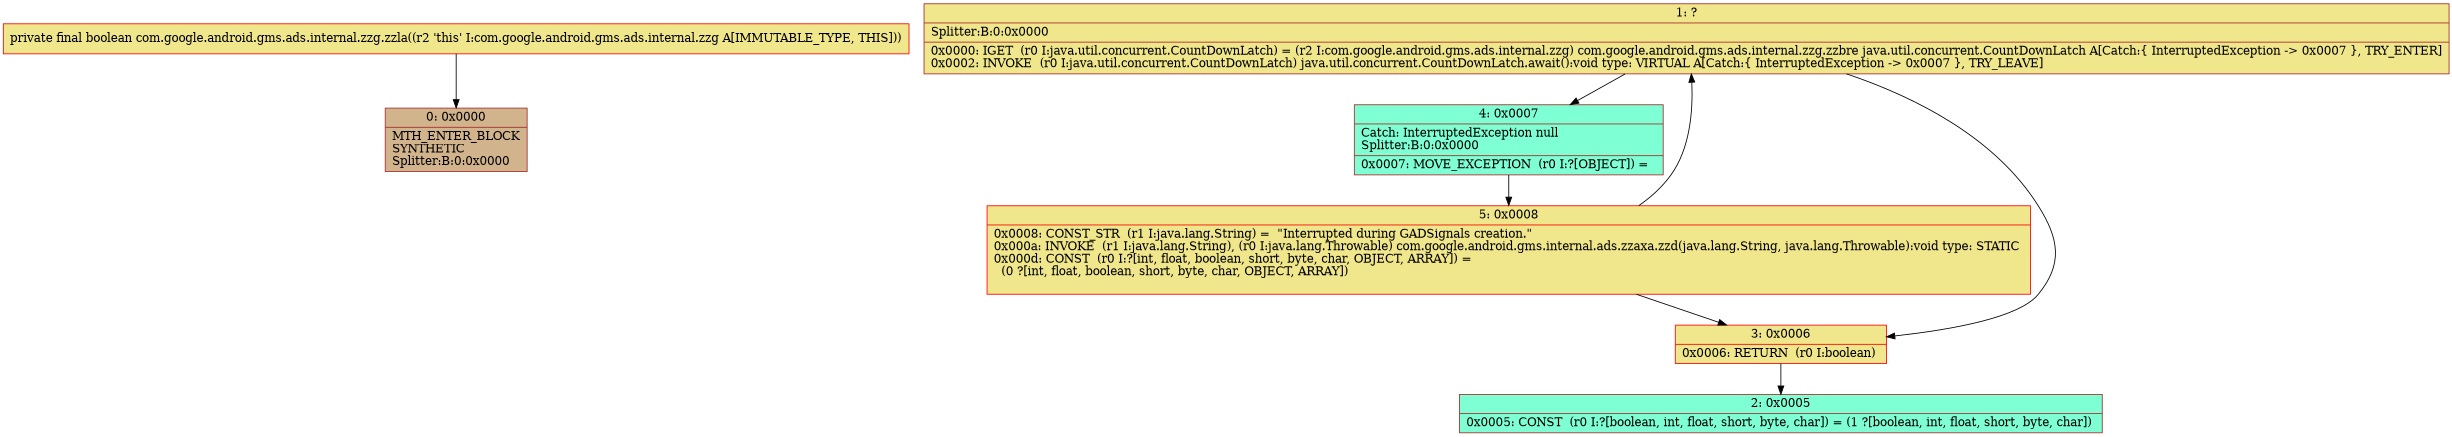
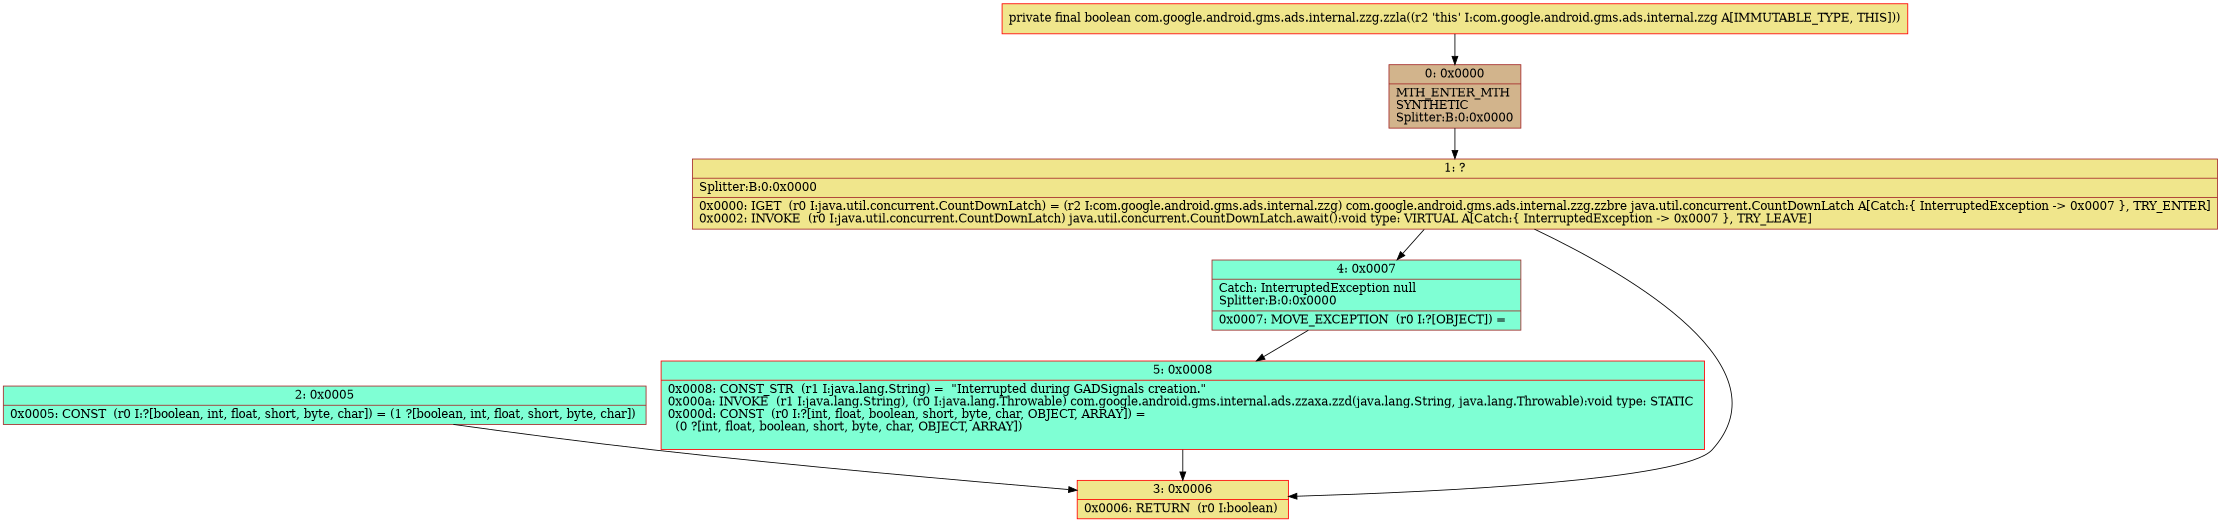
  digraph {
    node [color=brown fillcolor=khaki shape=record style=filled]
-   n1 [fillcolor=tan label="{0\:\ 0x0000|MTH_ENTER_BLOCK\lSYNTHETIC\lSplitter:B:0:0x0000\l}"]
+   n1 [fillcolor=tan label="{0\:\ 0x0000|MTH_ENTER_MTH\lSYNTHETIC\lSplitter:B:0:0x0000\l}"]
    n2 [label="{1\:\ ?|Splitter:B:0:0x0000\l|0x0000: IGET  (r0 I:java.util.concurrent.CountDownLatch) = (r2 I:com.google.android.gms.ads.internal.zzg) com.google.android.gms.ads.internal.zzg.zzbre java.util.concurrent.CountDownLatch A[Catch:\{ InterruptedException \-\> 0x0007 \}, TRY_ENTER]\l0x0002: INVOKE  (r0 I:java.util.concurrent.CountDownLatch) java.util.concurrent.CountDownLatch.await():void type: VIRTUAL A[Catch:\{ InterruptedException \-\> 0x0007 \}, TRY_LEAVE]\l}"]
    n3 [fillcolor=aquamarine label="{4\:\ 0x0007|Catch: InterruptedException null\lSplitter:B:0:0x0000\l|0x0007: MOVE_EXCEPTION  (r0 I:?[OBJECT]) =  \l}"]
    n4 [color=red label="{3\:\ 0x0006|0x0006: RETURN  (r0 I:boolean) \l}"]
-   n5 [color=red label="{5\:\ 0x0008|0x0008: CONST_STR  (r1 I:java.lang.String) =  \"Interrupted during GADSignals creation.\" \l0x000a: INVOKE  (r1 I:java.lang.String), (r0 I:java.lang.Throwable) com.google.android.gms.internal.ads.zzaxa.zzd(java.lang.String, java.lang.Throwable):void type: STATIC \l0x000d: CONST  (r0 I:?[int, float, boolean, short, byte, char, OBJECT, ARRAY]) = \l  (0 ?[int, float, boolean, short, byte, char, OBJECT, ARRAY])\l \l}"]
+   n5 [color=red fillcolor=aquamarine label="{5\:\ 0x0008|0x0008: CONST_STR  (r1 I:java.lang.String) =  \"Interrupted during GADSignals creation.\" \l0x000a: INVOKE  (r1 I:java.lang.String), (r0 I:java.lang.Throwable) com.google.android.gms.internal.ads.zzaxa.zzd(java.lang.String, java.lang.Throwable):void type: STATIC \l0x000d: CONST  (r0 I:?[int, float, boolean, short, byte, char, OBJECT, ARRAY]) = \l  (0 ?[int, float, boolean, short, byte, char, OBJECT, ARRAY])\l \l}"]
    n6 [fillcolor=aquamarine label="{2\:\ 0x0005|0x0005: CONST  (r0 I:?[boolean, int, float, short, byte, char]) = (1 ?[boolean, int, float, short, byte, char]) \l}"]
    n7 [color=red label="{private final boolean com.google.android.gms.ads.internal.zzg.zzla((r2 'this' I:com.google.android.gms.ads.internal.zzg A[IMMUTABLE_TYPE, THIS])) }"]
-   n5 -> n2
+   n1 -> n2
    n2 -> n3
    n2 -> n4
    n3 -> n5
    n5 -> n4
-   n4 -> n6
+   n6 -> n4
    n7 -> n1
  }
